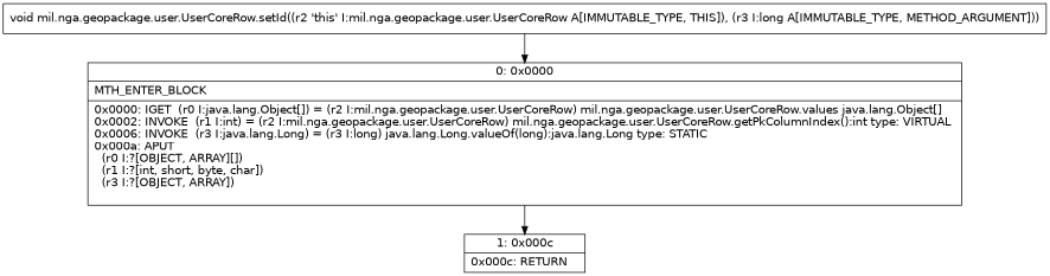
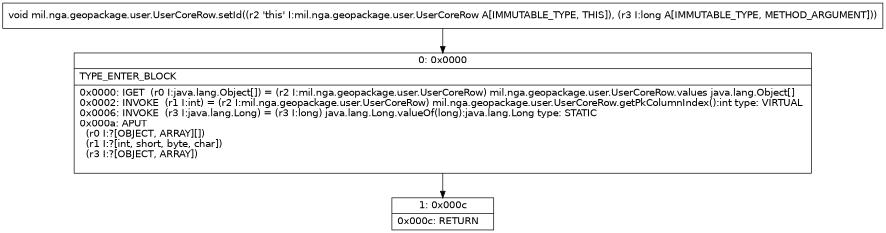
  digraph {
    fontname="DejaVu Sans"
    node [shape=record fontname="DejaVu Sans"]
    edge [fontname="DejaVu Sans"]
-   n1 [label="{0\:\ 0x0000|MTH_ENTER_BLOCK\l|0x0000: IGET  (r0 I:java.lang.Object[]) = (r2 I:mil.nga.geopackage.user.UserCoreRow) mil.nga.geopackage.user.UserCoreRow.values java.lang.Object[] \l0x0002: INVOKE  (r1 I:int) = (r2 I:mil.nga.geopackage.user.UserCoreRow) mil.nga.geopackage.user.UserCoreRow.getPkColumnIndex():int type: VIRTUAL \l0x0006: INVOKE  (r3 I:java.lang.Long) = (r3 I:long) java.lang.Long.valueOf(long):java.lang.Long type: STATIC \l0x000a: APUT  \l  (r0 I:?[OBJECT, ARRAY][])\l  (r1 I:?[int, short, byte, char])\l  (r3 I:?[OBJECT, ARRAY])\l \l}"]
+   n1 [label="{0\:\ 0x0000|TYPE_ENTER_BLOCK\l|0x0000: IGET  (r0 I:java.lang.Object[]) = (r2 I:mil.nga.geopackage.user.UserCoreRow) mil.nga.geopackage.user.UserCoreRow.values java.lang.Object[] \l0x0002: INVOKE  (r1 I:int) = (r2 I:mil.nga.geopackage.user.UserCoreRow) mil.nga.geopackage.user.UserCoreRow.getPkColumnIndex():int type: VIRTUAL \l0x0006: INVOKE  (r3 I:java.lang.Long) = (r3 I:long) java.lang.Long.valueOf(long):java.lang.Long type: STATIC \l0x000a: APUT  \l  (r0 I:?[OBJECT, ARRAY][])\l  (r1 I:?[int, short, byte, char])\l  (r3 I:?[OBJECT, ARRAY])\l \l}"]
    n2 [label="{1\:\ 0x000c|0x000c: RETURN   \l}"]
    n3 [label="{void mil.nga.geopackage.user.UserCoreRow.setId((r2 'this' I:mil.nga.geopackage.user.UserCoreRow A[IMMUTABLE_TYPE, THIS]), (r3 I:long A[IMMUTABLE_TYPE, METHOD_ARGUMENT])) }"]
    n1 -> n2
    n3 -> n1
  }
